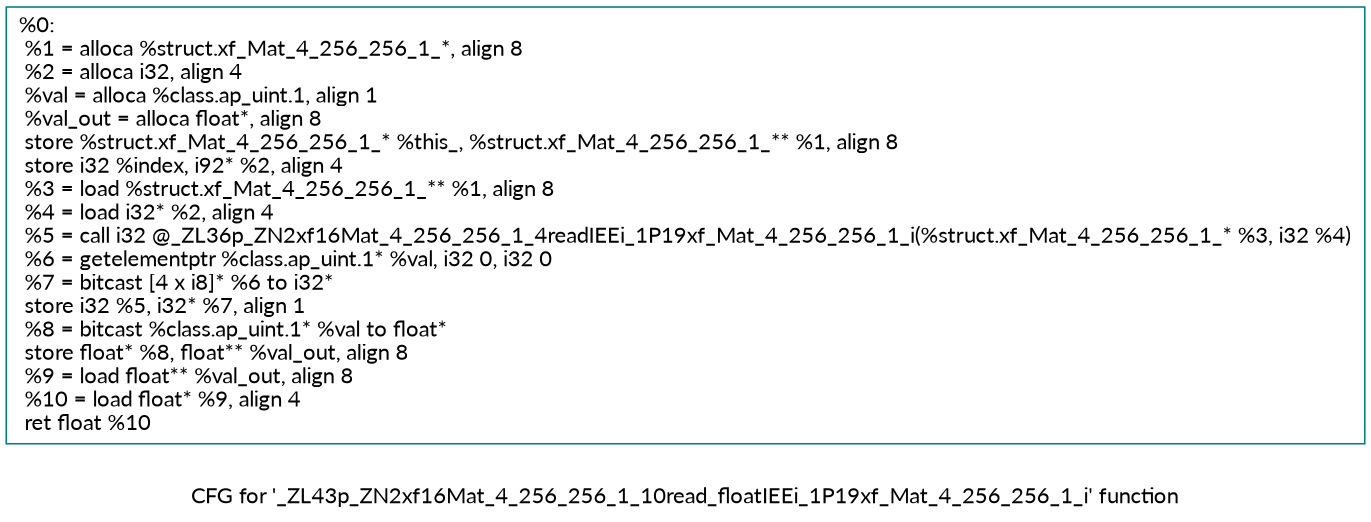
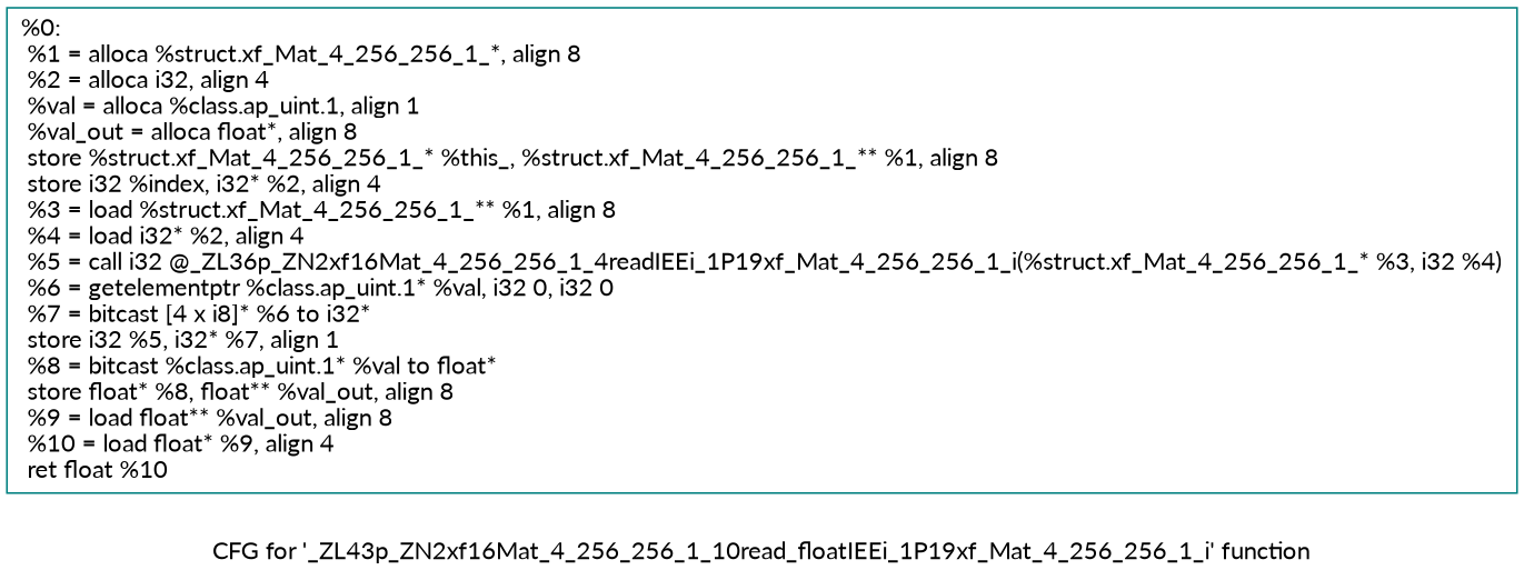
  digraph {
    label="CFG for '_ZL43p_ZN2xf16Mat_4_256_256_1_10read_floatIEEi_1P19xf_Mat_4_256_256_1_i' function"
    fontname=Lato
-   n1 [label="{%0:\l  %1 = alloca %struct.xf_Mat_4_256_256_1_*, align 8\l  %2 = alloca i32, align 4\l  %val = alloca %class.ap_uint.1, align 1\l  %val_out = alloca float*, align 8\l  store %struct.xf_Mat_4_256_256_1_* %this_, %struct.xf_Mat_4_256_256_1_** %1, align 8\l  store i32 %index, i92* %2, align 4\l  %3 = load %struct.xf_Mat_4_256_256_1_** %1, align 8\l  %4 = load i32* %2, align 4\l  %5 = call i32 @_ZL36p_ZN2xf16Mat_4_256_256_1_4readIEEi_1P19xf_Mat_4_256_256_1_i(%struct.xf_Mat_4_256_256_1_* %3, i32 %4)\l  %6 = getelementptr %class.ap_uint.1* %val, i32 0, i32 0\l  %7 = bitcast [4 x i8]* %6 to i32*\l  store i32 %5, i32* %7, align 1\l  %8 = bitcast %class.ap_uint.1* %val to float*\l  store float* %8, float** %val_out, align 8\l  %9 = load float** %val_out, align 8\l  %10 = load float* %9, align 4\l  ret float %10\l}" shape=record color=teal fontname=Lato]
+   n1 [label="{%0:\l  %1 = alloca %struct.xf_Mat_4_256_256_1_*, align 8\l  %2 = alloca i32, align 4\l  %val = alloca %class.ap_uint.1, align 1\l  %val_out = alloca float*, align 8\l  store %struct.xf_Mat_4_256_256_1_* %this_, %struct.xf_Mat_4_256_256_1_** %1, align 8\l  store i32 %index, i32* %2, align 4\l  %3 = load %struct.xf_Mat_4_256_256_1_** %1, align 8\l  %4 = load i32* %2, align 4\l  %5 = call i32 @_ZL36p_ZN2xf16Mat_4_256_256_1_4readIEEi_1P19xf_Mat_4_256_256_1_i(%struct.xf_Mat_4_256_256_1_* %3, i32 %4)\l  %6 = getelementptr %class.ap_uint.1* %val, i32 0, i32 0\l  %7 = bitcast [4 x i8]* %6 to i32*\l  store i32 %5, i32* %7, align 1\l  %8 = bitcast %class.ap_uint.1* %val to float*\l  store float* %8, float** %val_out, align 8\l  %9 = load float** %val_out, align 8\l  %10 = load float* %9, align 4\l  ret float %10\l}" shape=record color=teal fontname=Lato]
  }
